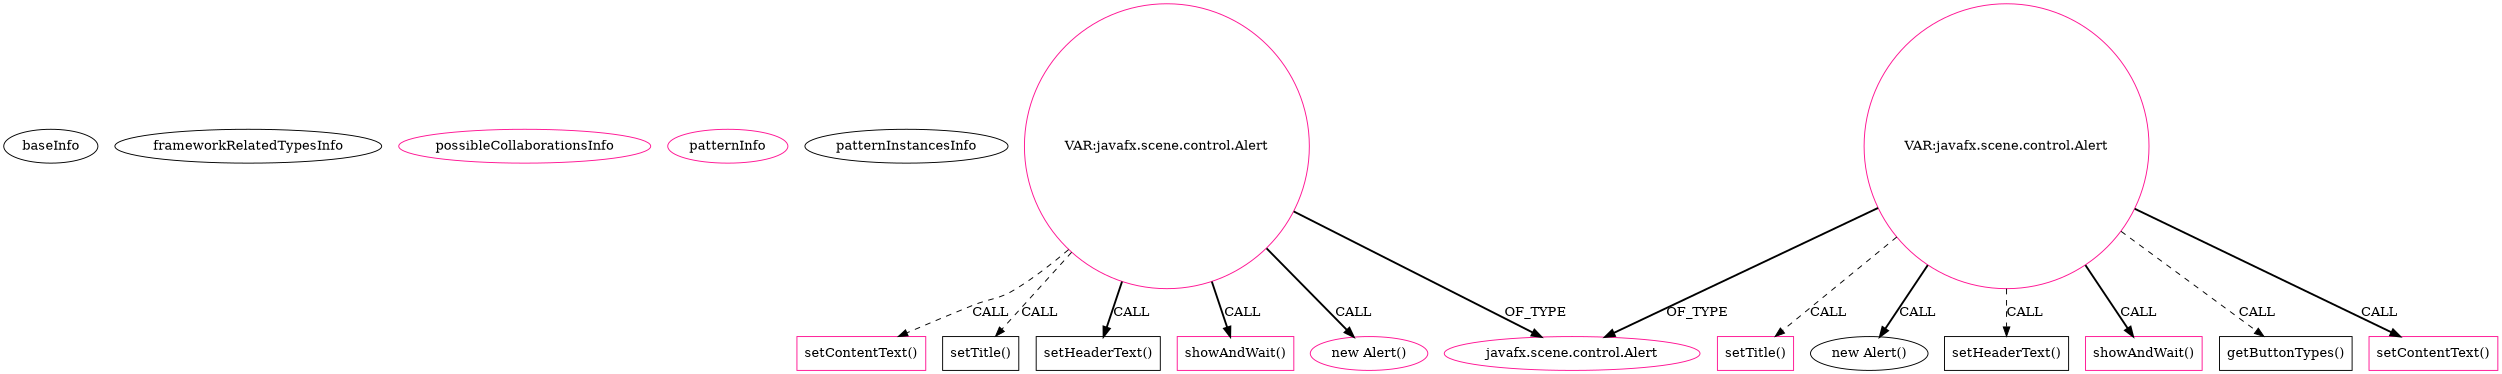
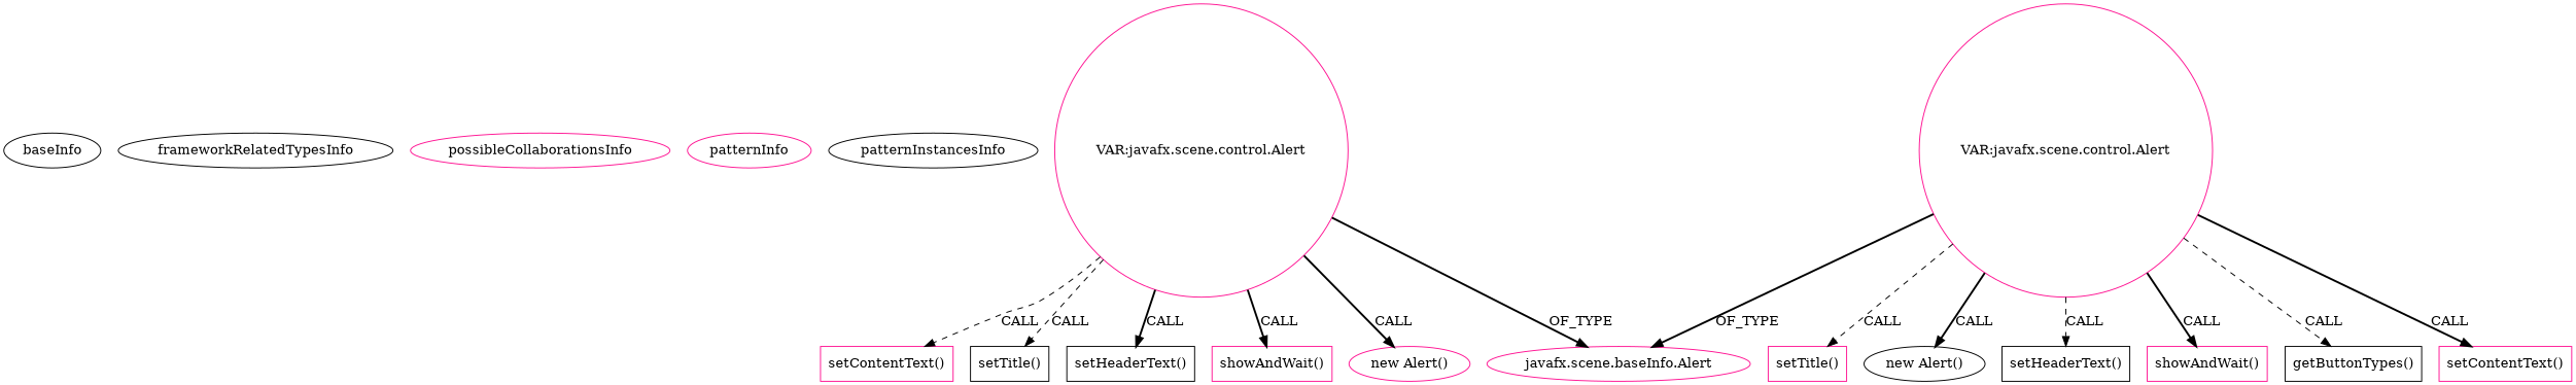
  digraph {
    node [color=deeppink isFrameworkType=false vertexType=INSIDE_CALL shape=box]
    edge [style=bold]
    baseInfo [category=pattern color=black graphId=4110 isAnonymous=false possibleRelation=false isFrameworkType="" vertexType="" shape=""]
    frameworkRelatedTypesInfo [color=black isFrameworkType="" vertexType="" shape=""]
    possibleCollaborationsInfo [isFrameworkType="" vertexType="" shape=""]
    patternInfo [frequency=2.0 patternRootClient=null isFrameworkType="" vertexType="" shape=""]
    patternInstancesInfo [0="bianconejo-CEFX~/bianconejo-CEFX/CEFX-master/src/cefx/Main.java~void gotoPrincipal()~2033" 1="bianconejo-CEFX~/bianconejo-CEFX/CEFX-master/src/cefx/Main.java~Main~2032" color=black isFrameworkType="" vertexType="" shape=""]
    n6 [color=black label="new Alert()" vertexType=CONSTRUCTOR_CALL shape=""]
    n7 [label="VAR:javafx.scene.control.Alert" shape=circle vertexType=VARIABLE_EXPRESION]
    n8 [color=black label="setHeaderText()"]
-   n9 [label="javafx.scene.control.Alert" vertexType=FRAMEWORK_CLASS_TYPE shape=""]
+   n9 [label="javafx.scene.baseInfo.Alert" vertexType=FRAMEWORK_CLASS_TYPE shape=""]
    n10 [label="showAndWait()"]
    n11 [color=black label="getButtonTypes()"]
    n12 [label="setContentText()"]
    n13 [label="setTitle()"]
    n14 [label="VAR:javafx.scene.control.Alert" shape=circle vertexType=VARIABLE_EXPRESION]
    n15 [color=black label="setHeaderText()"]
    n16 [label="showAndWait()"]
    n17 [label="new Alert()" vertexType=CONSTRUCTOR_CALL shape=""]
    n18 [label="setContentText()"]
    n19 [color=black label="setTitle()"]
    n7 -> n6 [label=CALL]
    n7 -> n8 [label=CALL style=dashed]
    n7 -> n9 [label=OF_TYPE]
    n7 -> n10 [label=CALL]
    n7 -> n11 [label=CALL style=dashed]
    n7 -> n12 [label=CALL]
    n7 -> n13 [label=CALL style=dashed]
    n14 -> n9 [label=OF_TYPE]
    n14 -> n15 [label=CALL]
    n14 -> n16 [label=CALL]
    n14 -> n17 [label=CALL]
    n14 -> n18 [label=CALL style=dashed]
    n14 -> n19 [label=CALL style=dashed]
  }
